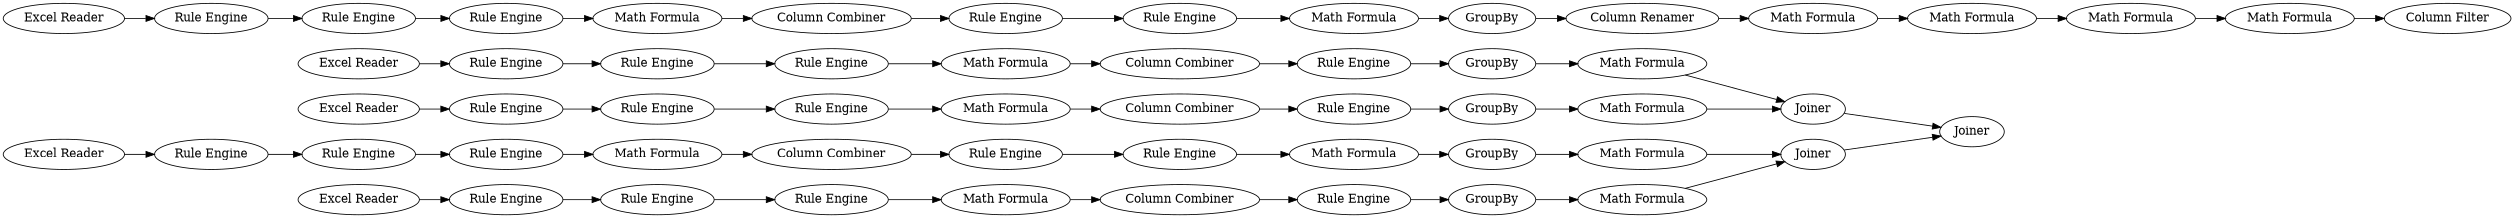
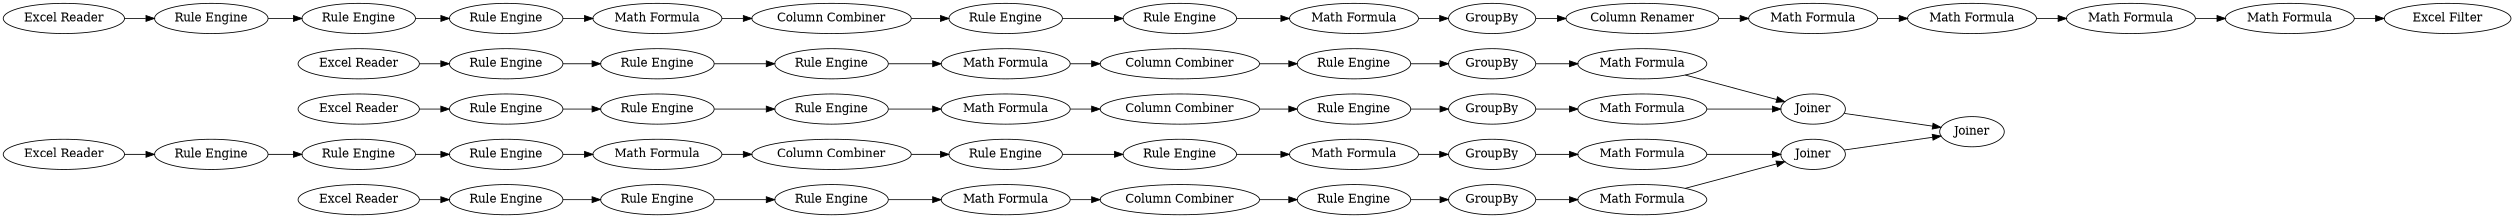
  digraph {
    rankdir=LR
    n1 [label="Excel Reader"]
    n2 [label="Rule Engine"]
    n3 [label="Rule Engine"]
    n4 [label="Rule Engine"]
    n5 [label="Math Formula"]
    n6 [label="Column Combiner"]
    n7 [label="Rule Engine"]
    n8 [label=GroupBy]
    n9 [label="Math Formula"]
    n10 [label=Joiner]
    n11 [label="Math Formula"]
    n12 [label="Column Combiner"]
    n13 [label="Rule Engine"]
    n14 [label=GroupBy]
    n15 [label="Excel Reader"]
    n16 [label="Rule Engine"]
    n17 [label="Rule Engine"]
    n18 [label="Rule Engine"]
    n19 [label="Math Formula"]
    n20 [label="Column Combiner"]
    n21 [label="Rule Engine"]
    n22 [label=GroupBy]
    n23 [label="Excel Reader"]
    n24 [label="Rule Engine"]
    n25 [label="Rule Engine"]
    n26 [label="Rule Engine"]
    n27 [label="Math Formula"]
    n28 [label="Math Formula"]
    n29 [label=Joiner]
    n30 [label="Excel Reader"]
    n31 [label="Rule Engine"]
    n32 [label="Rule Engine"]
    n33 [label="Rule Engine"]
    n34 [label=GroupBy]
    n35 [label="Math Formula"]
    n36 [label="Math Formula"]
    n37 [label="Column Combiner"]
    n38 [label="Rule Engine"]
    n39 [label="Rule Engine"]
    n40 [label="Math Formula"]
    n41 [label=Joiner]
    n42 [label="Column Combiner"]
    n43 [label="Rule Engine"]
    n44 [label="Excel Reader"]
    n45 [label="Rule Engine"]
    n46 [label="Rule Engine"]
    n47 [label="Rule Engine"]
    n48 [label="Math Formula"]
    n49 [label="Rule Engine"]
    n50 [label="Math Formula"]
    n51 [label=GroupBy]
    n52 [label="Column Renamer"]
    n53 [label="Math Formula"]
    n54 [label="Math Formula"]
    n55 [label="Math Formula"]
    n56 [label="Math Formula"]
-   n57 [label="Column Filter"]
+   n57 [label="Excel Filter"]
    n1 -> n2
    n2 -> n3
    n3 -> n4
    n4 -> n5
    n5 -> n6
    n6 -> n7
    n7 -> n8
    n8 -> n9
    n9 -> n10
    n10 -> n41
    n11 -> n12
    n12 -> n13
    n13 -> n14
    n14 -> n19
    n15 -> n16
    n16 -> n17
    n17 -> n18
    n18 -> n11
    n19 -> n10
    n20 -> n21
    n21 -> n22
    n22 -> n27
    n23 -> n24
    n24 -> n25
    n25 -> n26
    n26 -> n28
    n27 -> n29
    n28 -> n20
    n29 -> n41
    n30 -> n31
    n31 -> n32
    n32 -> n33
    n33 -> n36
    n34 -> n35
    n35 -> n29
    n36 -> n37
    n37 -> n38
    n38 -> n39
    n39 -> n40
    n40 -> n34
    n42 -> n43
    n43 -> n49
    n44 -> n45
    n45 -> n46
    n46 -> n47
    n47 -> n48
    n48 -> n42
    n49 -> n50
    n50 -> n51
    n51 -> n52
    n52 -> n53
    n53 -> n54
    n54 -> n55
    n55 -> n56
    n56 -> n57
  }
